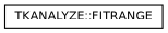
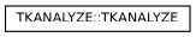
  digraph {
    rankdir=LR
-   n1 [color=black fillcolor=white fontname=Helvetica fontsize=10 height=0.2 label="TKANALYZE::FITRANGE" shape=record style=filled width=0.4]
+   n1 [color=black fillcolor=white fontname=Helvetica fontsize=10 height=0.2 label="TKANALYZE::TKANALYZE" shape=record style=filled width=0.4]
  }
